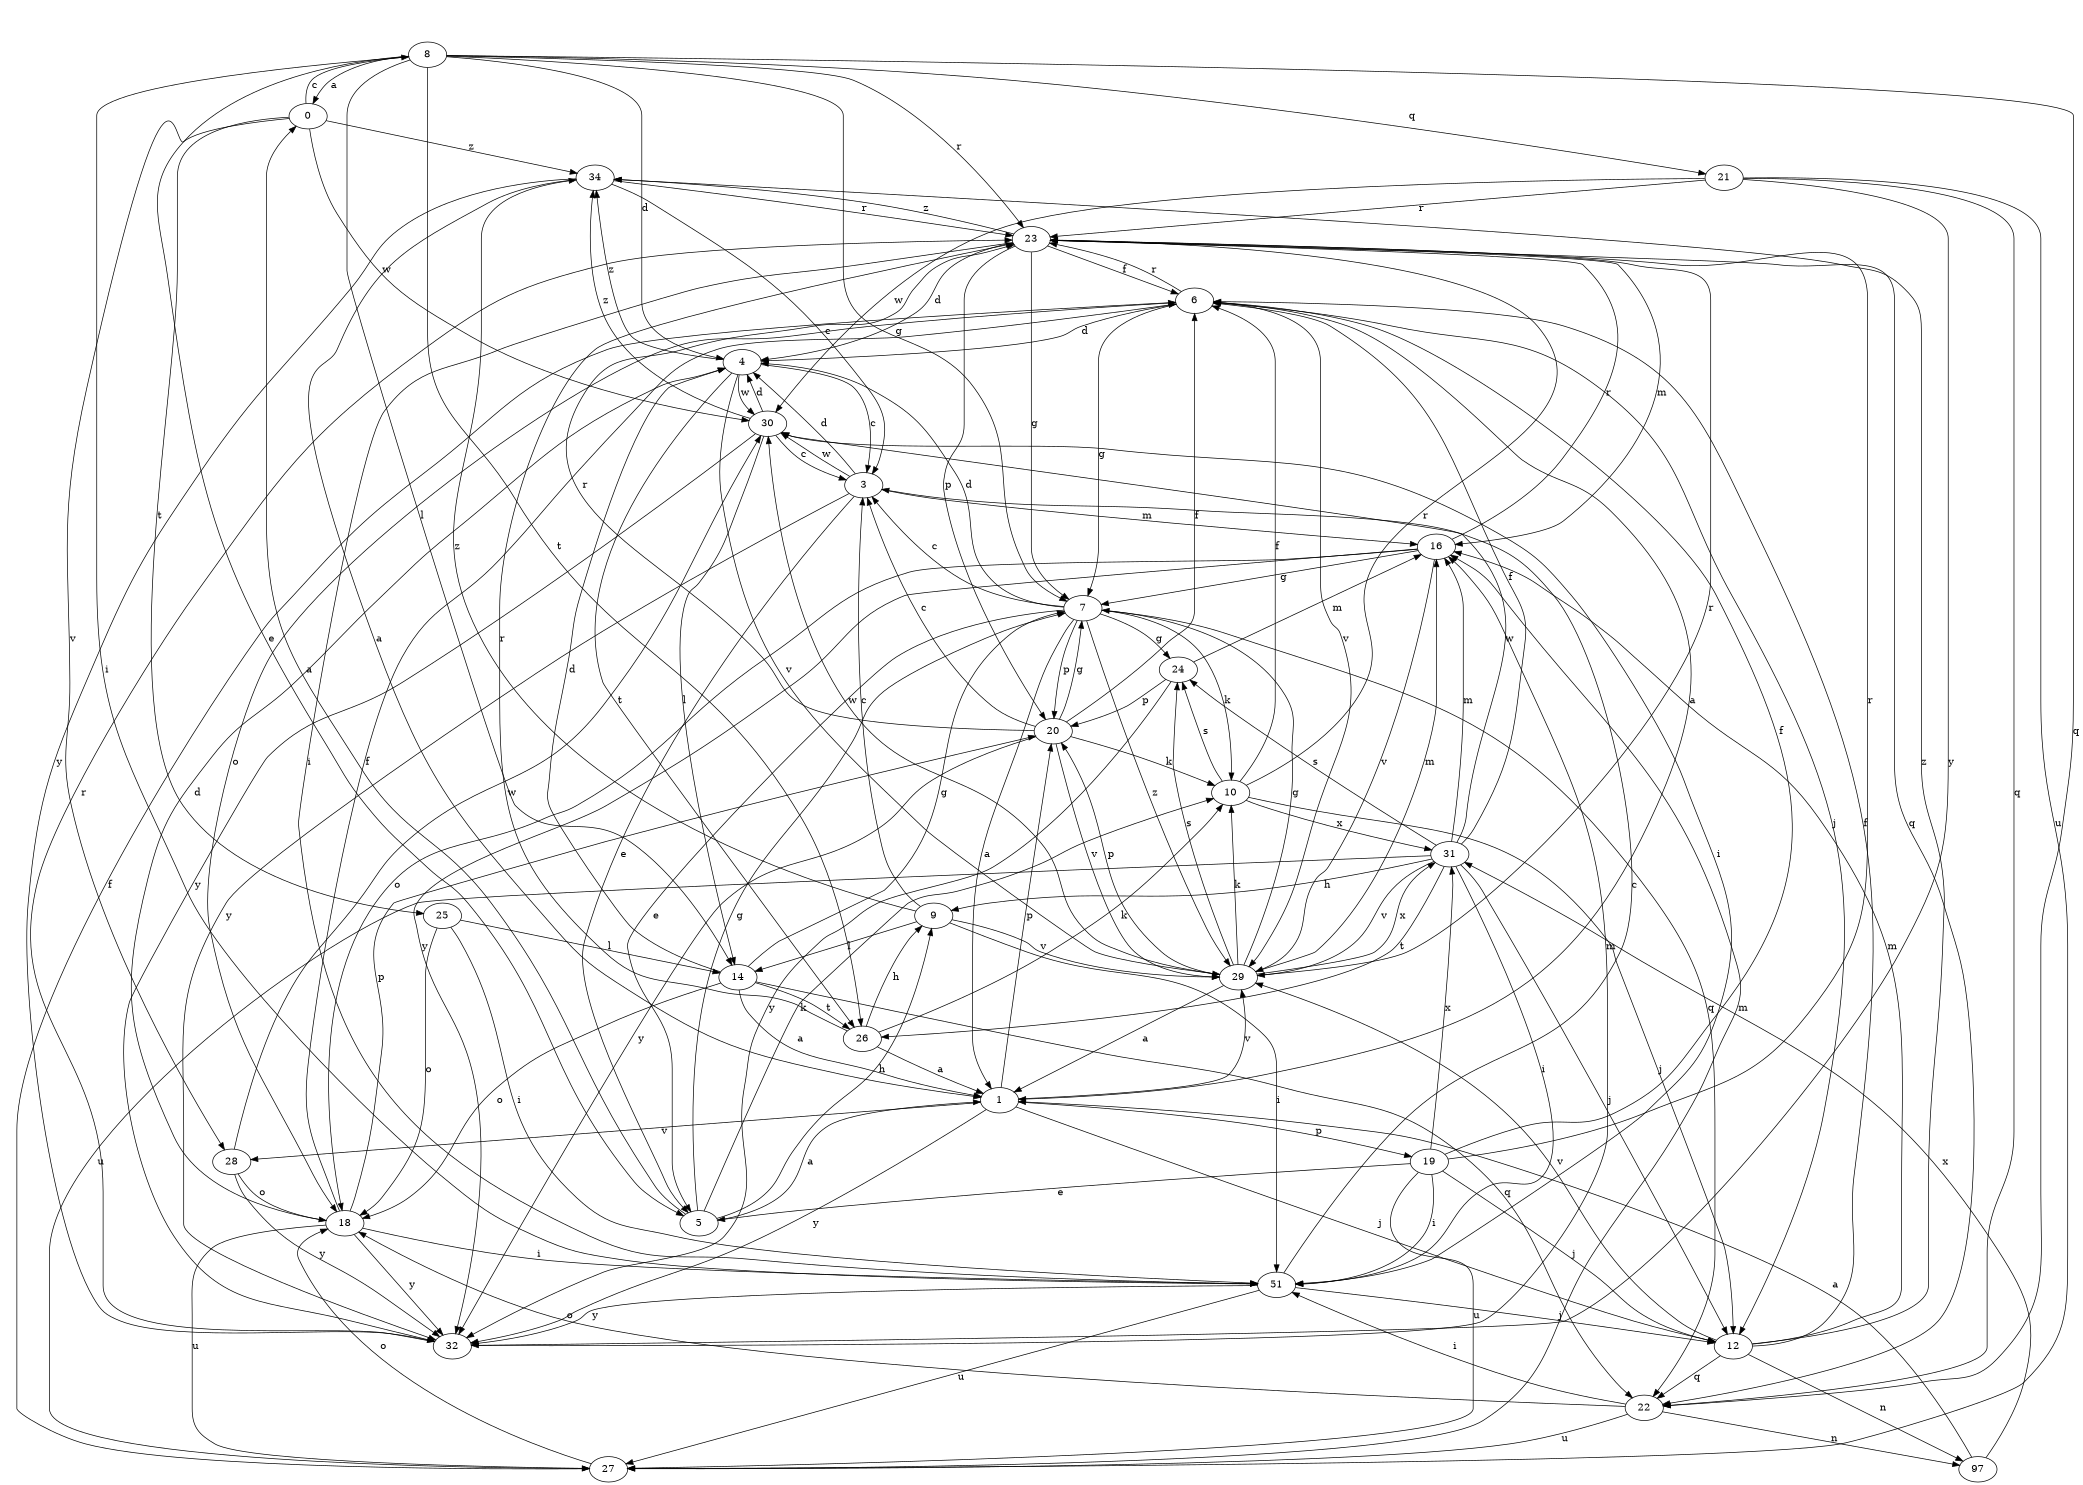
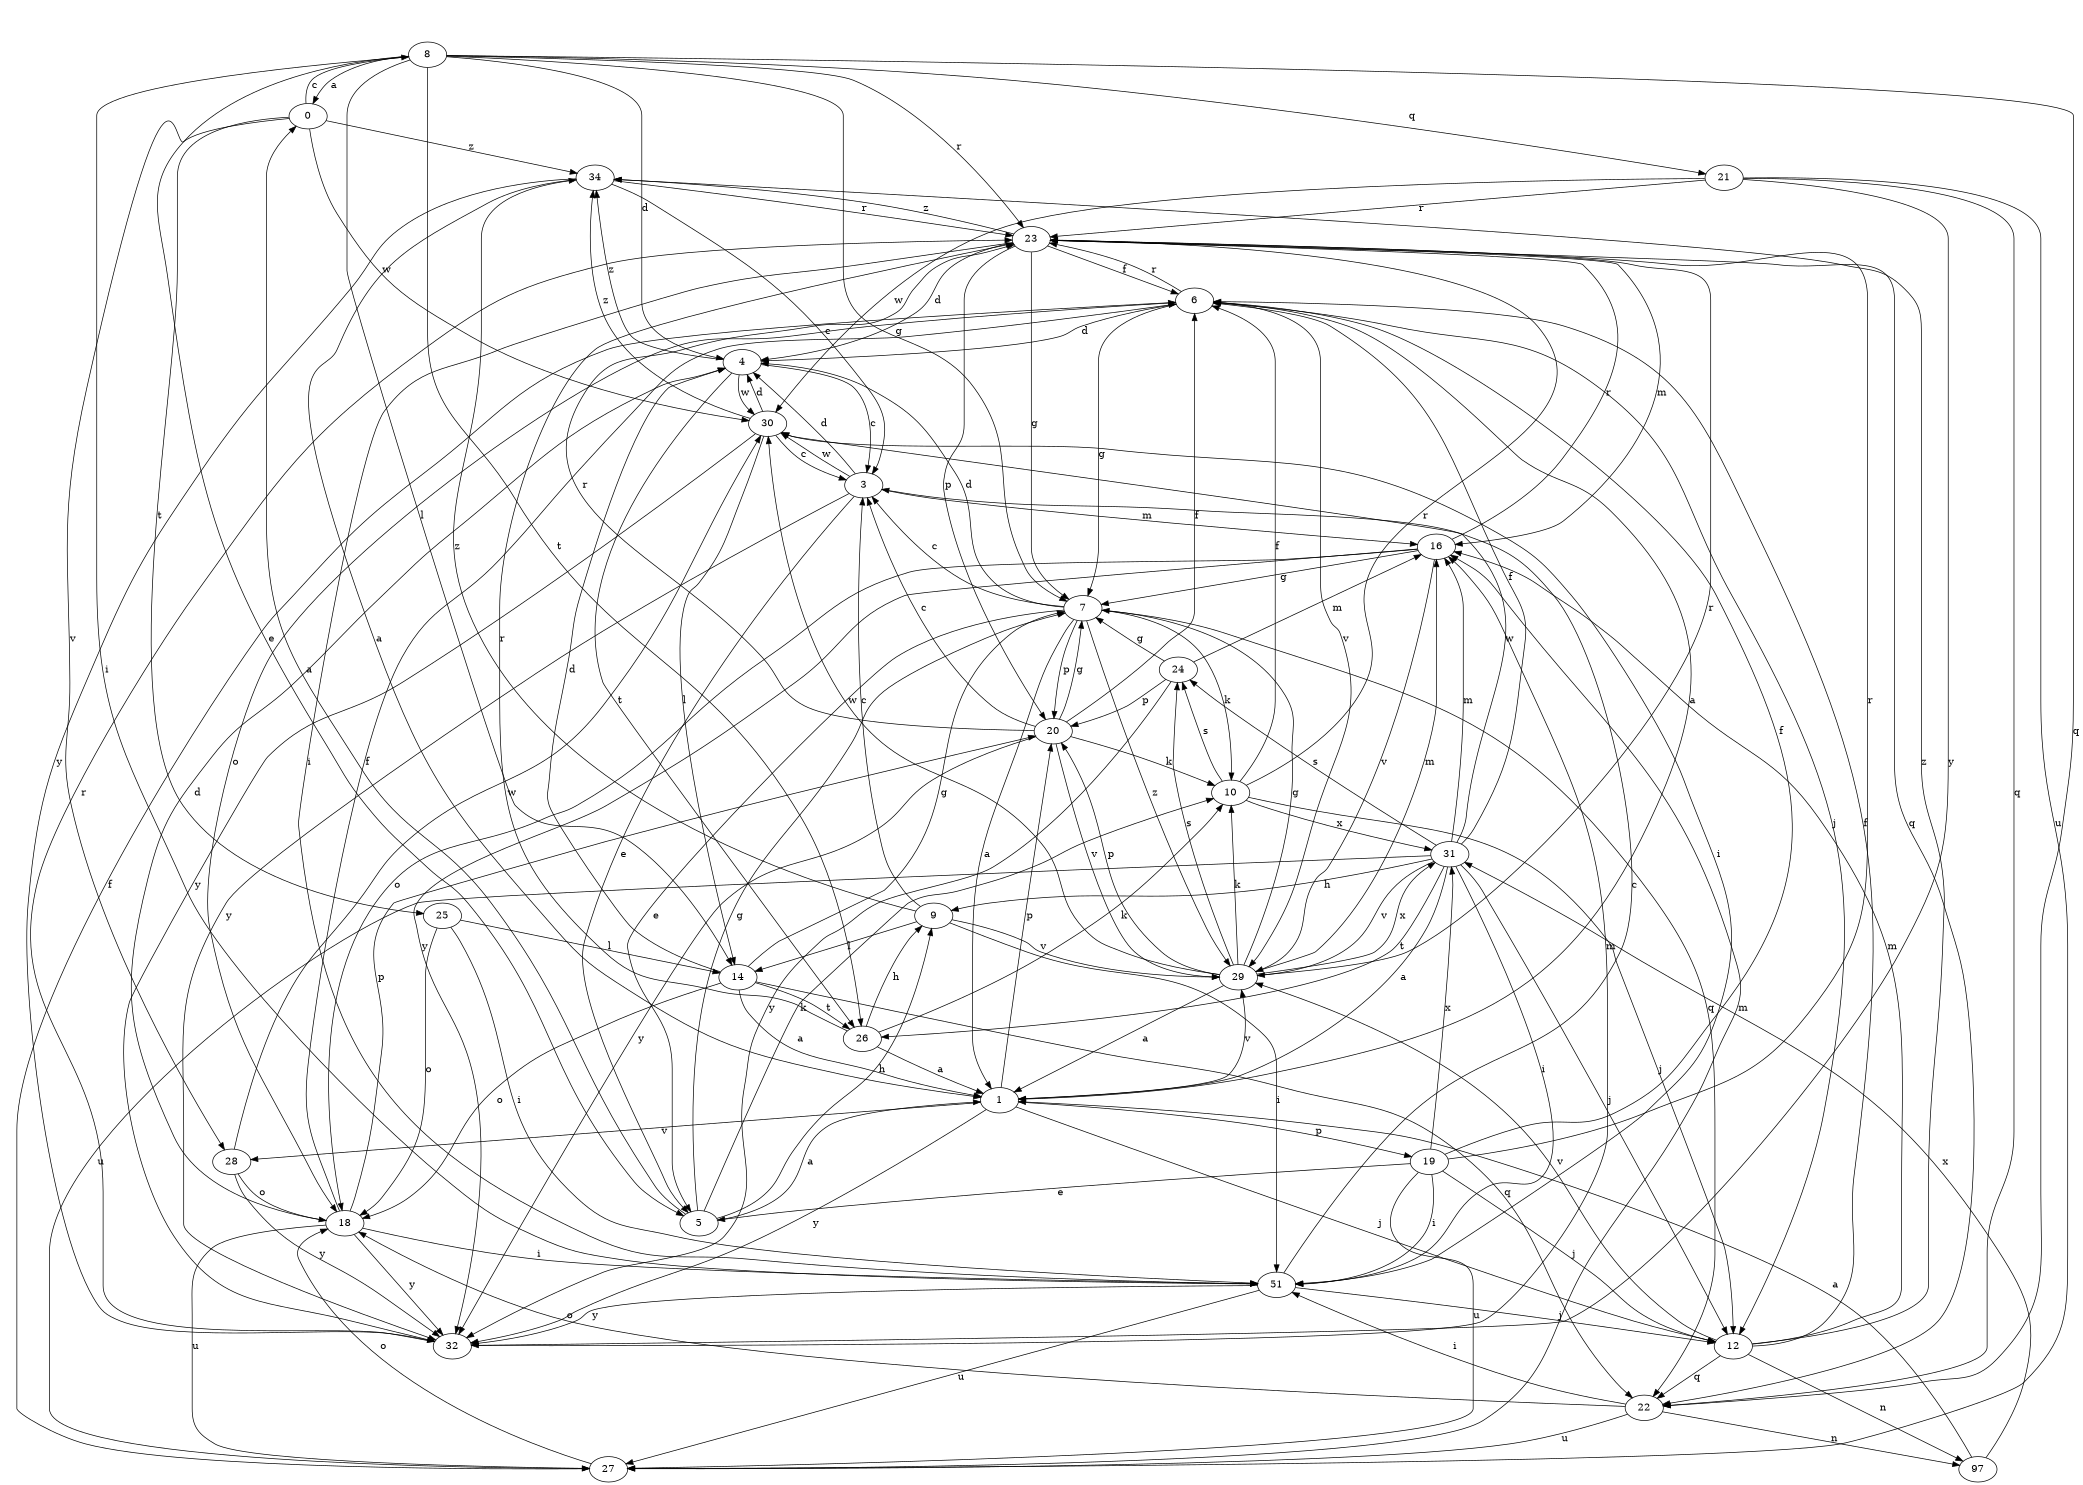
  strict digraph {
    n1 [label=8]
    0
    25
    28
    30
    34
    4
    5
    7
    n10 [label=51]
    14
    21
    22
    23
    26
    18
    32
    3
    1
    12
    19
    20
    29
    16
    6
    n26 [label=97]
    27
    31
    n29 [label=10]
    24
    9
    n1 -> 0 [label=a]
    n1 -> 4 [label=d]
    n1 -> 5 [label=e]
    n1 -> 7 [label=g]
    n1 -> n10 [label=i]
    n1 -> 14 [label=l]
    n1 -> 21 [label=q]
    n1 -> 22 [label=q]
    n1 -> 23 [label=r]
    n1 -> 26 [label=t]
    0 -> n1 [label=c]
    0 -> 25 [label=t]
    0 -> 28 [label=v]
    0 -> 30 [label=w]
    0 -> 34 [label=z]
    25 -> n10 [label=i]
    25 -> 14 [label=l]
    25 -> 18 [label=o]
    28 -> 30 [label=w]
    28 -> 18 [label=o]
    28 -> 32 [label=y]
    30 -> 34 [label=z]
    30 -> 4 [label=d]
    30 -> n10 [label=i]
    30 -> 14 [label=l]
    30 -> 32 [label=y]
    30 -> 3 [label=c]
    34 -> 23 [label=r]
    34 -> 32 [label=y]
    34 -> 3 [label=c]
    34 -> 1 [label=a]
    4 -> 30 [label=w]
    4 -> 34 [label=z]
    4 -> 26 [label=t]
    4 -> 3 [label=c]
-   4 -> 29 [label=v]
    5 -> 0 [label=a]
    5 -> 7 [label=g]
    5 -> 1 [label=a]
    5 -> n29 [label=k]
    5 -> 9 [label=h]
    7 -> 4 [label=d]
    7 -> 5 [label=e]
    7 -> 22 [label=q]
    7 -> 3 [label=c]
    7 -> 1 [label=a]
    7 -> 20 [label=p]
    7 -> 29 [label=z]
    7 -> n29 [label=k]
    n10 -> 32 [label=y]
    n10 -> 3 [label=c]
    n10 -> 12 [label=j]
    n10 -> 27 [label=u]
    14 -> 4 [label=d]
    14 -> 7 [label=g]
    14 -> 22 [label=q]
    14 -> 26 [label=t]
    14 -> 18 [label=o]
    14 -> 1 [label=a]
    21 -> 30 [label=w]
    21 -> 22 [label=q]
    21 -> 23 [label=r]
    21 -> 32 [label=y]
    21 -> 27 [label=u]
    22 -> n10 [label=i]
    22 -> 18 [label=o]
    22 -> n26 [label=n]
    22 -> 27 [label=u]
    23 -> 34 [label=z]
    23 -> 4 [label=d]
    23 -> 7 [label=g]
    23 -> n10 [label=i]
    23 -> 22 [label=q]
    23 -> 20 [label=p]
    23 -> 16 [label=m]
    23 -> 6 [label=f]
    26 -> 23 [label=r]
    26 -> 1 [label=a]
    26 -> n29 [label=k]
    26 -> 9 [label=h]
    18 -> 4 [label=d]
    18 -> n10 [label=i]
    18 -> 32 [label=y]
    18 -> 20 [label=p]
    18 -> 6 [label=f]
    18 -> 27 [label=u]
    32 -> 23 [label=r]
    32 -> 16 [label=m]
    3 -> 30 [label=w]
    3 -> 4 [label=d]
    3 -> 5 [label=e]
    3 -> 32 [label=y]
    3 -> 16 [label=m]
    1 -> 28 [label=v]
    1 -> 32 [label=y]
    1 -> 12 [label=j]
    1 -> 19 [label=p]
    1 -> 20 [label=p]
    1 -> 29 [label=v]
    12 -> 34 [label=z]
    12 -> 22 [label=q]
    12 -> 29 [label=v]
    12 -> 16 [label=m]
    12 -> 6 [label=f]
    12 -> n26 [label=n]
    19 -> 5 [label=e]
    19 -> n10 [label=i]
    19 -> 23 [label=r]
    19 -> 12 [label=j]
    19 -> 6 [label=f]
    19 -> 27 [label=u]
    19 -> 31 [label=x]
    20 -> 7 [label=g]
    20 -> 23 [label=r]
    20 -> 32 [label=y]
    20 -> 3 [label=c]
    20 -> 29 [label=v]
    20 -> 6 [label=f]
    20 -> n29 [label=k]
    29 -> 30 [label=w]
    29 -> 7 [label=g]
    29 -> 23 [label=r]
    29 -> 1 [label=a]
    29 -> 20 [label=p]
    29 -> 16 [label=m]
    29 -> 31 [label=x]
    29 -> n29 [label=k]
    29 -> 24 [label=s]
    16 -> 7 [label=g]
    16 -> 23 [label=r]
    16 -> 18 [label=o]
    16 -> 32 [label=y]
    16 -> 29 [label=v]
    6 -> 4 [label=d]
    6 -> 7 [label=g]
    6 -> 23 [label=r]
    6 -> 18 [label=o]
    6 -> 1 [label=a]
    6 -> 12 [label=j]
    6 -> 29 [label=v]
    n26 -> 1 [label=a]
    n26 -> 31 [label=x]
    27 -> 18 [label=o]
    27 -> 16 [label=m]
    27 -> 6 [label=f]
    31 -> 30 [label=w]
    31 -> n10 [label=i]
    31 -> 26 [label=t]
+   31 -> 1 [label=a]
    31 -> 12 [label=j]
    31 -> 29 [label=v]
    31 -> 16 [label=m]
    31 -> 6 [label=f]
    31 -> 27 [label=u]
    31 -> 24 [label=s]
    31 -> 9 [label=h]
    n29 -> 23 [label=r]
    n29 -> 12 [label=j]
    n29 -> 6 [label=f]
    n29 -> 31 [label=x]
    n29 -> 24 [label=s]
-   7 -> 24 [label=g]
+   24 -> 7 [label=g]
    24 -> 32 [label=y]
    24 -> 20 [label=p]
    24 -> 16 [label=m]
    9 -> 34 [label=z]
    9 -> n10 [label=i]
    9 -> 14 [label=l]
    9 -> 3 [label=c]
    9 -> 29 [label=v]
  }
